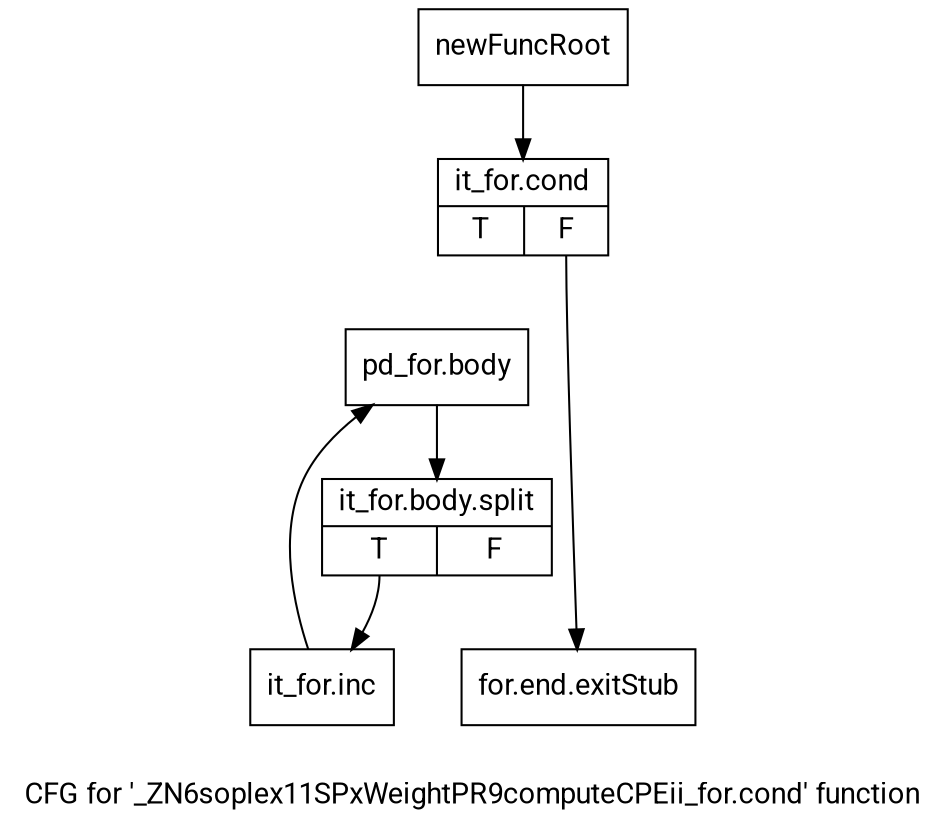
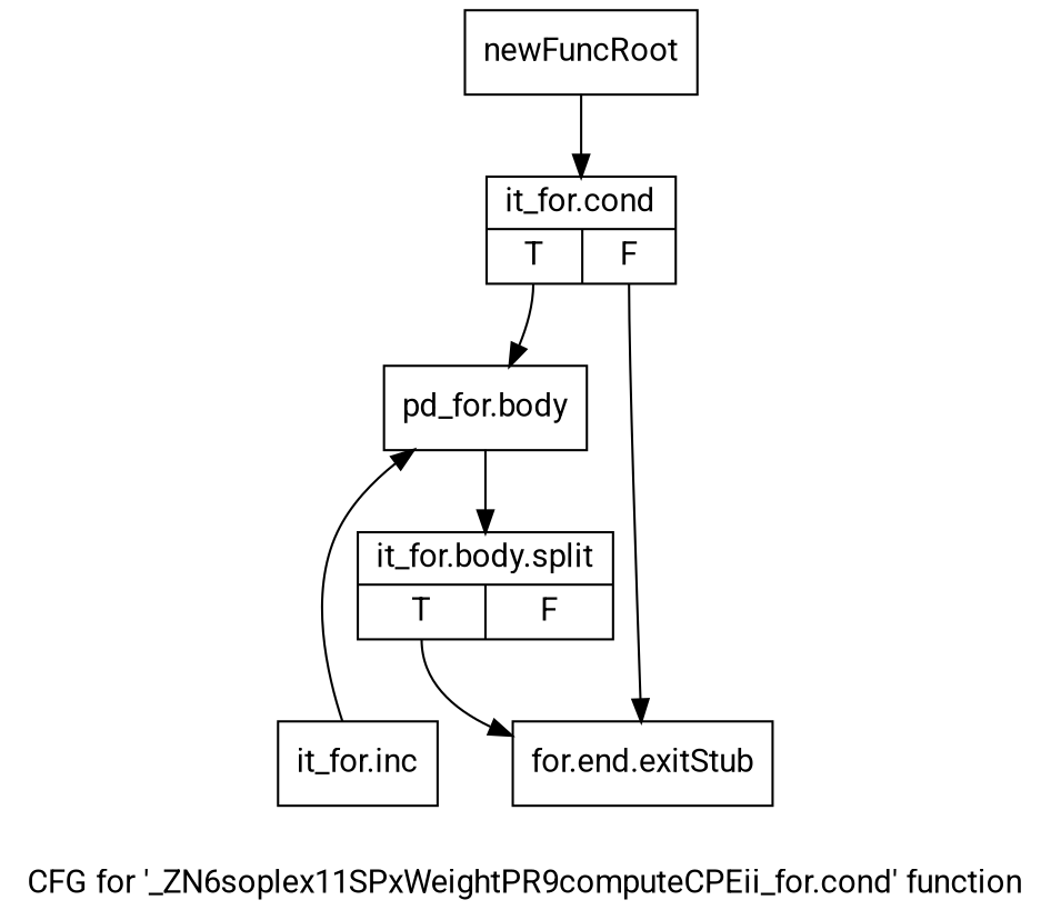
  digraph {
    fontname=Roboto
    label="CFG for '_ZN6soplex11SPxWeightPR9computeCPEii_for.cond' function"
    node [fontname=Roboto shape=record]
    edge [fontname=Roboto]
    n1 [label="{newFuncRoot}"]
    n2 [label="{it_for.cond|{<s0>T|<s1>F}}"]
    n3 [label="{for.end.exitStub}"]
    n4 [label="{pd_for.body}"]
    n5 [label="{it_for.body.split|{<s0>T|<s1>F}}"]
    n6 [label="{it_for.inc}"]
    n1 -> n2
    n2 -> n3 [tailport=s1]
+   n2 -> n4 [tailport=s0]
    n4 -> n5
-   n5 -> n6 [tailport=s0]
+   n5 -> n3 [tailport=s0]
    n6 -> n4
  }
